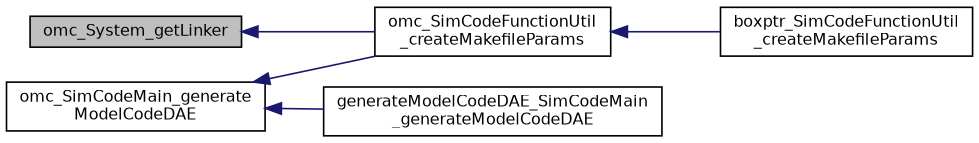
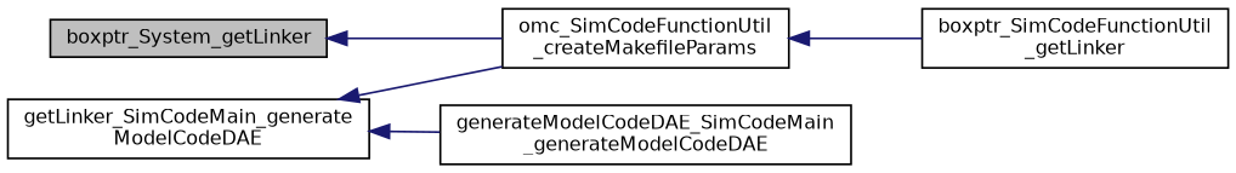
  digraph {
    rankdir=LR
    node [color=black fillcolor=white fontname=Helvetica fontsize=10 shape=record style=filled]
    edge [color=midnightblue dir=back fontname=Helvetica fontsize=10 labelfontname=Helvetica labelfontsize=10 style=solid]
-   n1 [fillcolor=grey75 fontcolor=black height=0.2 label=omc_System_getLinker width=0.4]
+   n1 [fillcolor=grey75 fontcolor=black height=0.2 label=boxptr_System_getLinker width=0.4]
    n2 [height=0.2 label="omc_SimCodeFunctionUtil\l_createMakefileParams" width=0.4]
-   n3 [height=0.2 label="boxptr_SimCodeFunctionUtil\l_createMakefileParams" width=0.4]
-   n4 [height=0.2 label="omc_SimCodeMain_generate\lModelCodeDAE" width=0.4]
+   n3 [height=0.2 label="boxptr_SimCodeFunctionUtil\l_getLinker" width=0.4]
+   n4 [height=0.2 label="getLinker_SimCodeMain_generate\lModelCodeDAE" width=0.4]
    n5 [height=0.2 label="generateModelCodeDAE_SimCodeMain\l_generateModelCodeDAE" width=0.4]
    n1 -> n2
    n2 -> n3
    n4 -> n2
    n4 -> n5
  }
